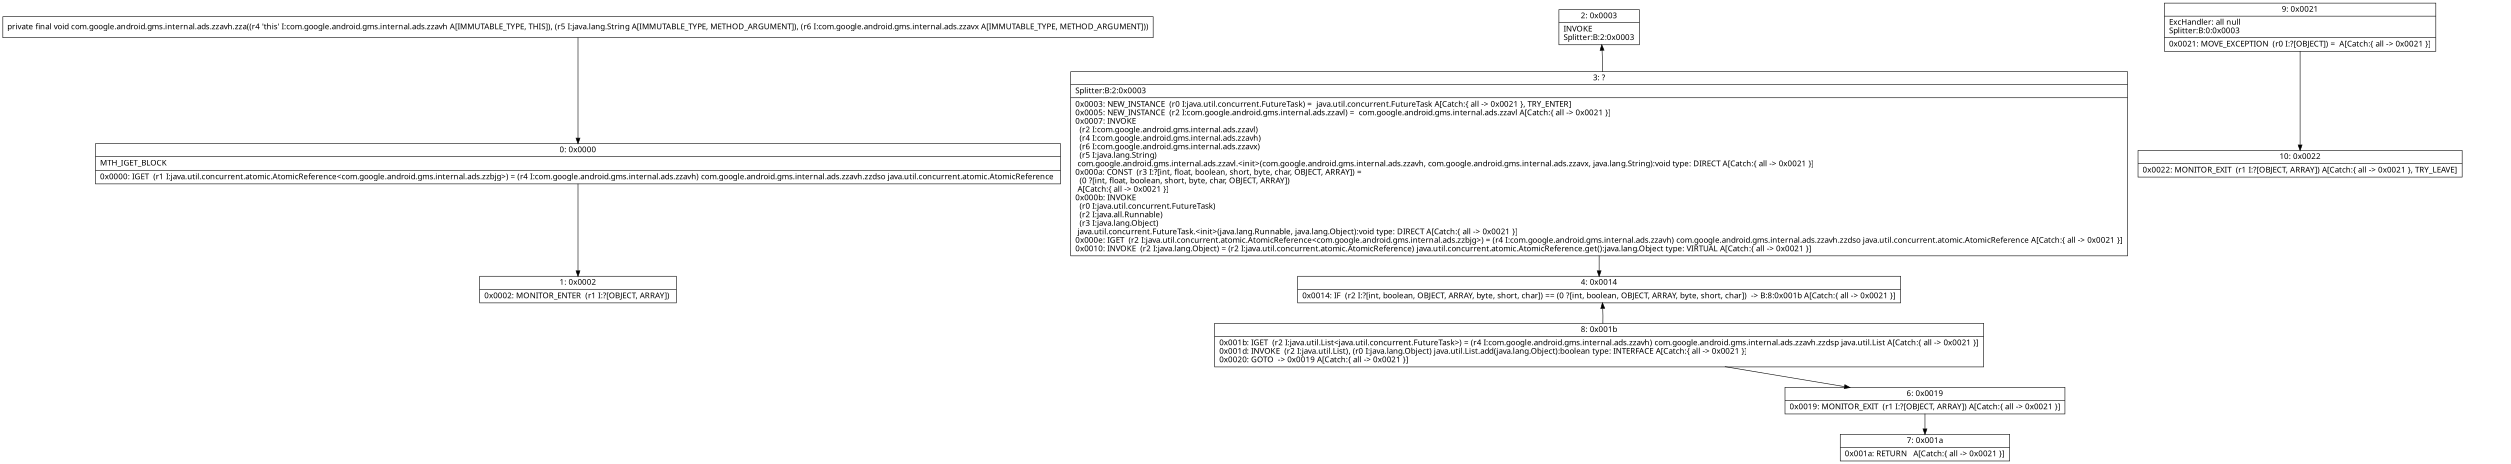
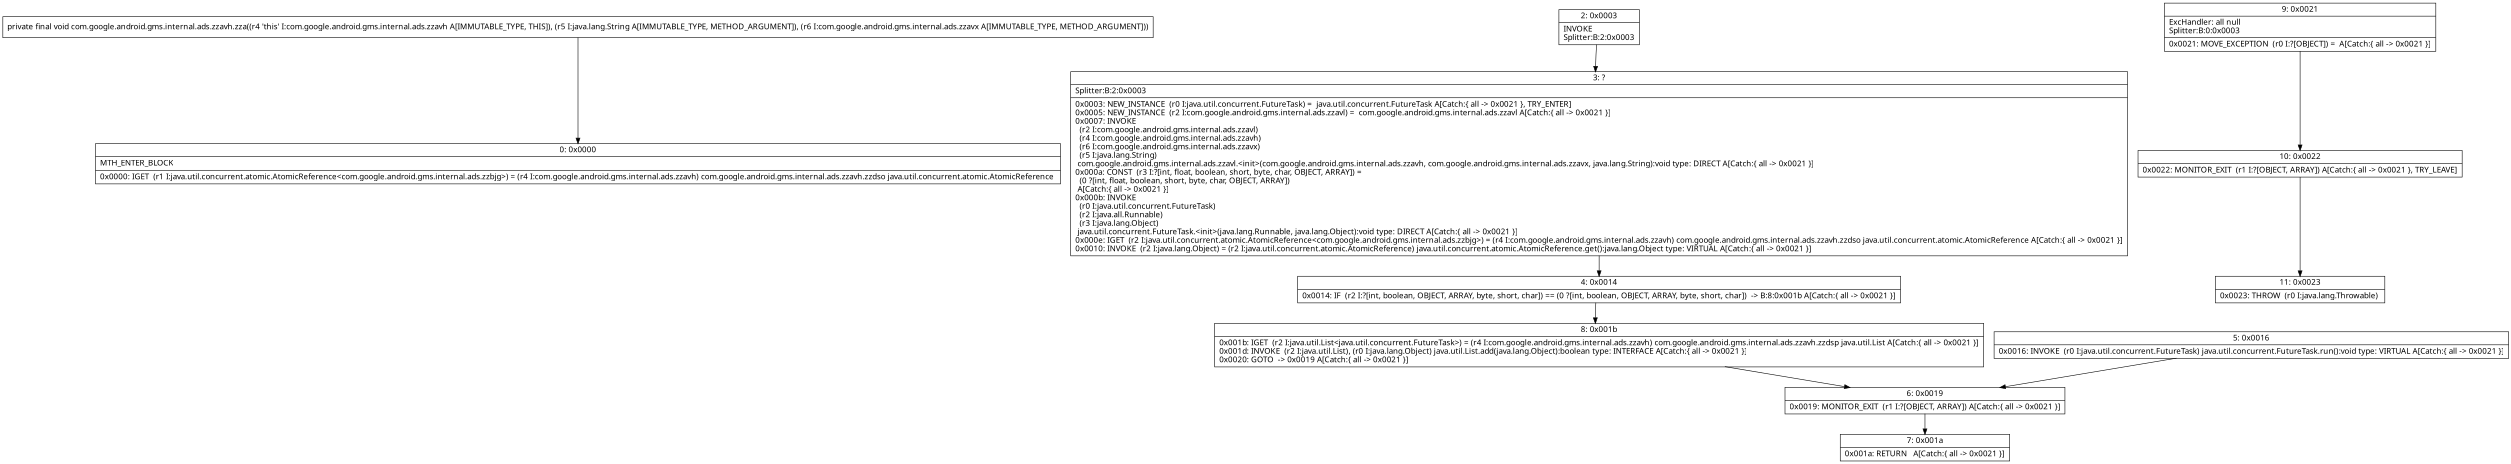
  digraph {
    fontname="Noto Sans"
    node [fontname="Noto Sans" shape=record]
    edge [fontname="Noto Sans"]
-   n1 [label="{0\:\ 0x0000|MTH_IGET_BLOCK\l|0x0000: IGET  (r1 I:java.util.concurrent.atomic.AtomicReference\<com.google.android.gms.internal.ads.zzbjg\>) = (r4 I:com.google.android.gms.internal.ads.zzavh) com.google.android.gms.internal.ads.zzavh.zzdso java.util.concurrent.atomic.AtomicReference \l}"]
-   n2 [label="{1\:\ 0x0002|0x0002: MONITOR_ENTER  (r1 I:?[OBJECT, ARRAY]) \l}"]
+   n1 [label="{0\:\ 0x0000|MTH_ENTER_BLOCK\l|0x0000: IGET  (r1 I:java.util.concurrent.atomic.AtomicReference\<com.google.android.gms.internal.ads.zzbjg\>) = (r4 I:com.google.android.gms.internal.ads.zzavh) com.google.android.gms.internal.ads.zzavh.zzdso java.util.concurrent.atomic.AtomicReference \l}"]
    n3 [label="{2\:\ 0x0003|INVOKE\lSplitter:B:2:0x0003\l}"]
    n4 [label="{3\:\ ?|Splitter:B:2:0x0003\l|0x0003: NEW_INSTANCE  (r0 I:java.util.concurrent.FutureTask) =  java.util.concurrent.FutureTask A[Catch:\{ all \-\> 0x0021 \}, TRY_ENTER]\l0x0005: NEW_INSTANCE  (r2 I:com.google.android.gms.internal.ads.zzavl) =  com.google.android.gms.internal.ads.zzavl A[Catch:\{ all \-\> 0x0021 \}]\l0x0007: INVOKE  \l  (r2 I:com.google.android.gms.internal.ads.zzavl)\l  (r4 I:com.google.android.gms.internal.ads.zzavh)\l  (r6 I:com.google.android.gms.internal.ads.zzavx)\l  (r5 I:java.lang.String)\l com.google.android.gms.internal.ads.zzavl.\<init\>(com.google.android.gms.internal.ads.zzavh, com.google.android.gms.internal.ads.zzavx, java.lang.String):void type: DIRECT A[Catch:\{ all \-\> 0x0021 \}]\l0x000a: CONST  (r3 I:?[int, float, boolean, short, byte, char, OBJECT, ARRAY]) = \l  (0 ?[int, float, boolean, short, byte, char, OBJECT, ARRAY])\l A[Catch:\{ all \-\> 0x0021 \}]\l0x000b: INVOKE  \l  (r0 I:java.util.concurrent.FutureTask)\l  (r2 I:java.all.Runnable)\l  (r3 I:java.lang.Object)\l java.util.concurrent.FutureTask.\<init\>(java.lang.Runnable, java.lang.Object):void type: DIRECT A[Catch:\{ all \-\> 0x0021 \}]\l0x000e: IGET  (r2 I:java.util.concurrent.atomic.AtomicReference\<com.google.android.gms.internal.ads.zzbjg\>) = (r4 I:com.google.android.gms.internal.ads.zzavh) com.google.android.gms.internal.ads.zzavh.zzdso java.util.concurrent.atomic.AtomicReference A[Catch:\{ all \-\> 0x0021 \}]\l0x0010: INVOKE  (r2 I:java.lang.Object) = (r2 I:java.util.concurrent.atomic.AtomicReference) java.util.concurrent.atomic.AtomicReference.get():java.lang.Object type: VIRTUAL A[Catch:\{ all \-\> 0x0021 \}]\l}"]
    n5 [label="{4\:\ 0x0014|0x0014: IF  (r2 I:?[int, boolean, OBJECT, ARRAY, byte, short, char]) == (0 ?[int, boolean, OBJECT, ARRAY, byte, short, char])  \-\> B:8:0x001b A[Catch:\{ all \-\> 0x0021 \}]\l}"]
    n6 [label="{9\:\ 0x0021|ExcHandler: all null\lSplitter:B:0:0x0003\l|0x0021: MOVE_EXCEPTION  (r0 I:?[OBJECT]) =  A[Catch:\{ all \-\> 0x0021 \}]\l}"]
    n7 [label="{10\:\ 0x0022|0x0022: MONITOR_EXIT  (r1 I:?[OBJECT, ARRAY]) A[Catch:\{ all \-\> 0x0021 \}, TRY_LEAVE]\l}"]
    n8 [label="{8\:\ 0x001b|0x001b: IGET  (r2 I:java.util.List\<java.util.concurrent.FutureTask\>) = (r4 I:com.google.android.gms.internal.ads.zzavh) com.google.android.gms.internal.ads.zzavh.zzdsp java.util.List A[Catch:\{ all \-\> 0x0021 \}]\l0x001d: INVOKE  (r2 I:java.util.List), (r0 I:java.lang.Object) java.util.List.add(java.lang.Object):boolean type: INTERFACE A[Catch:\{ all \-\> 0x0021 \}]\l0x0020: GOTO  \-\> 0x0019 A[Catch:\{ all \-\> 0x0021 \}]\l}"]
+   n9 [label="{5\:\ 0x0016|0x0016: INVOKE  (r0 I:java.util.concurrent.FutureTask) java.util.concurrent.FutureTask.run():void type: VIRTUAL A[Catch:\{ all \-\> 0x0021 \}]\l}"]
    n10 [label="{6\:\ 0x0019|0x0019: MONITOR_EXIT  (r1 I:?[OBJECT, ARRAY]) A[Catch:\{ all \-\> 0x0021 \}]\l}"]
    n11 [label="{7\:\ 0x001a|0x001a: RETURN   A[Catch:\{ all \-\> 0x0021 \}]\l}"]
+   n12 [label="{11\:\ 0x0023|0x0023: THROW  (r0 I:java.lang.Throwable) \l}"]
    n13 [label="{private final void com.google.android.gms.internal.ads.zzavh.zza((r4 'this' I:com.google.android.gms.internal.ads.zzavh A[IMMUTABLE_TYPE, THIS]), (r5 I:java.lang.String A[IMMUTABLE_TYPE, METHOD_ARGUMENT]), (r6 I:com.google.android.gms.internal.ads.zzavx A[IMMUTABLE_TYPE, METHOD_ARGUMENT])) }"]
-   n1 -> n2
-   n4 -> n3
+   n3 -> n4
    n4 -> n5
-   n8 -> n5
+   n5 -> n8
    n6 -> n7
+   n7 -> n12
    n8 -> n10
+   n9 -> n10
    n10 -> n11
    n13 -> n1
  }
